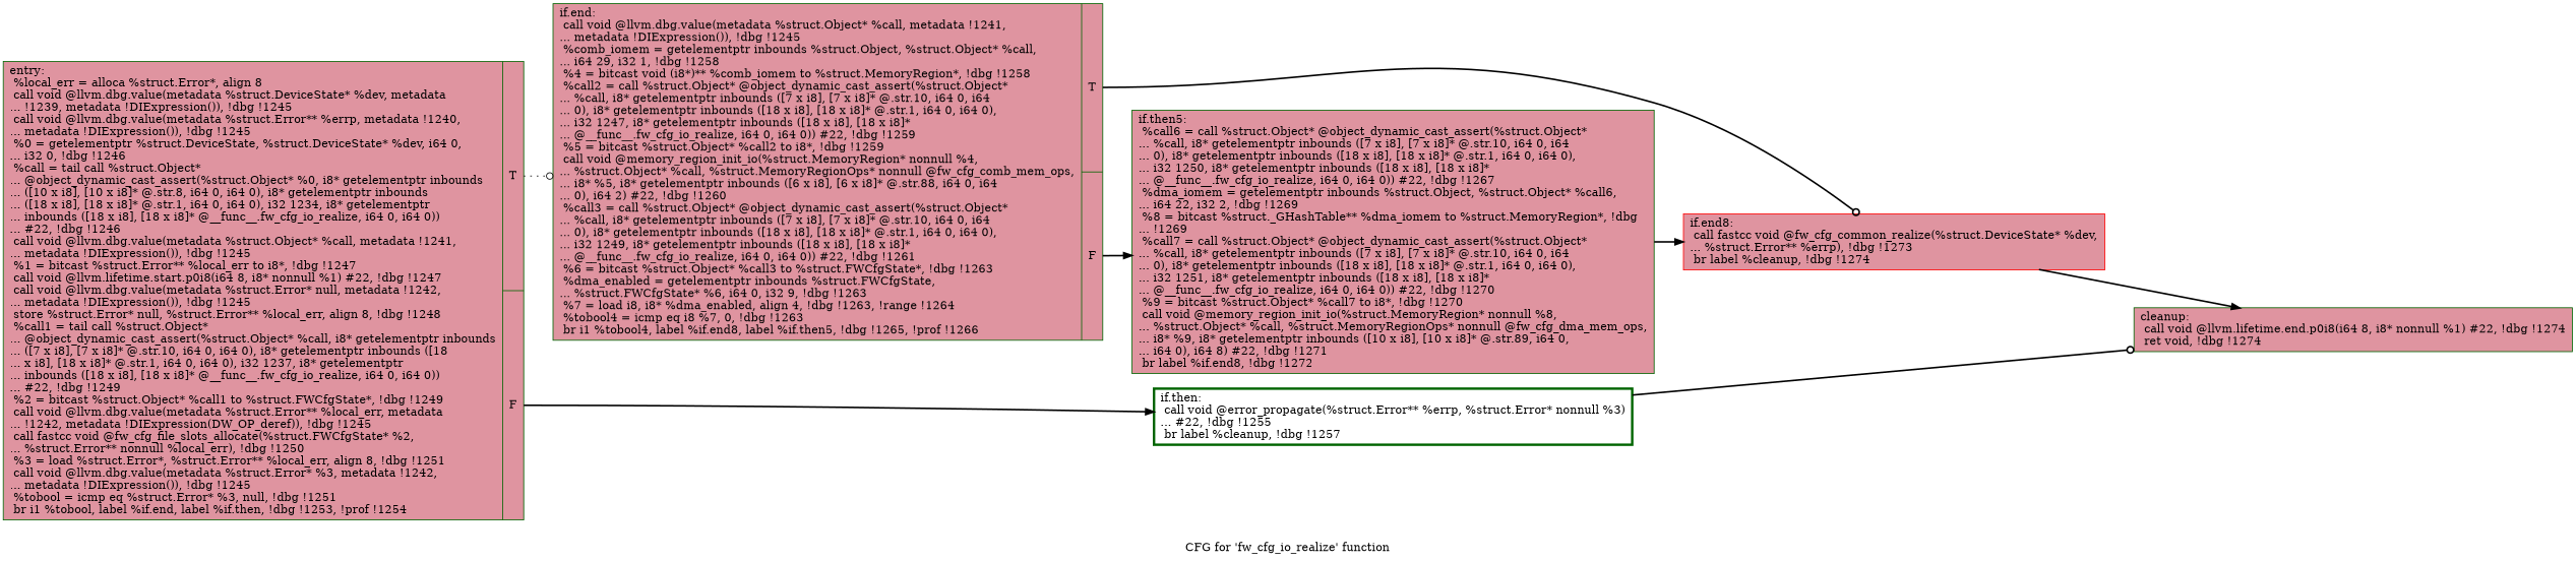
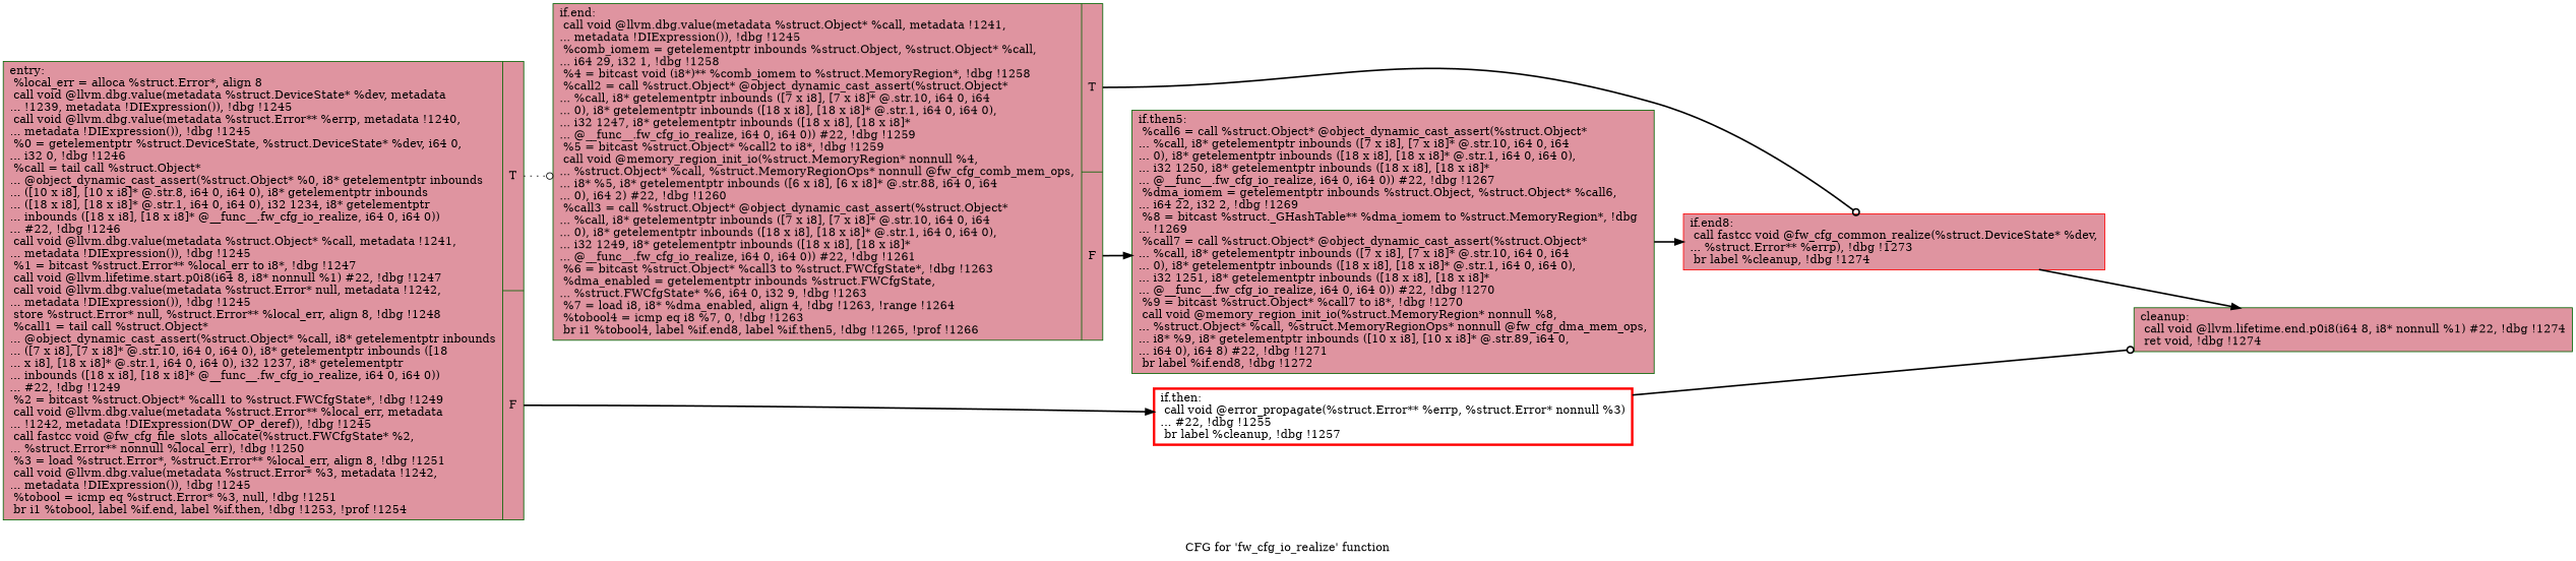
  digraph {
    label="CFG for 'fw_cfg_io_realize' function"
    rankdir=LR
    node [color=darkgreen fillcolor="#b70d2870" shape=record style=filled]
    edge [style=bold arrowhead=normal]
    n1 [label="{entry:\l  %local_err = alloca %struct.Error*, align 8\l  call void @llvm.dbg.value(metadata %struct.DeviceState* %dev, metadata\l... !1239, metadata !DIExpression()), !dbg !1245\l  call void @llvm.dbg.value(metadata %struct.Error** %errp, metadata !1240,\l... metadata !DIExpression()), !dbg !1245\l  %0 = getelementptr %struct.DeviceState, %struct.DeviceState* %dev, i64 0,\l... i32 0, !dbg !1246\l  %call = tail call %struct.Object*\l... @object_dynamic_cast_assert(%struct.Object* %0, i8* getelementptr inbounds\l... ([10 x i8], [10 x i8]* @.str.8, i64 0, i64 0), i8* getelementptr inbounds\l... ([18 x i8], [18 x i8]* @.str.1, i64 0, i64 0), i32 1234, i8* getelementptr\l... inbounds ([18 x i8], [18 x i8]* @__func__.fw_cfg_io_realize, i64 0, i64 0))\l... #22, !dbg !1246\l  call void @llvm.dbg.value(metadata %struct.Object* %call, metadata !1241,\l... metadata !DIExpression()), !dbg !1245\l  %1 = bitcast %struct.Error** %local_err to i8*, !dbg !1247\l  call void @llvm.lifetime.start.p0i8(i64 8, i8* nonnull %1) #22, !dbg !1247\l  call void @llvm.dbg.value(metadata %struct.Error* null, metadata !1242,\l... metadata !DIExpression()), !dbg !1245\l  store %struct.Error* null, %struct.Error** %local_err, align 8, !dbg !1248\l  %call1 = tail call %struct.Object*\l... @object_dynamic_cast_assert(%struct.Object* %call, i8* getelementptr inbounds\l... ([7 x i8], [7 x i8]* @.str.10, i64 0, i64 0), i8* getelementptr inbounds ([18\l... x i8], [18 x i8]* @.str.1, i64 0, i64 0), i32 1237, i8* getelementptr\l... inbounds ([18 x i8], [18 x i8]* @__func__.fw_cfg_io_realize, i64 0, i64 0))\l... #22, !dbg !1249\l  %2 = bitcast %struct.Object* %call1 to %struct.FWCfgState*, !dbg !1249\l  call void @llvm.dbg.value(metadata %struct.Error** %local_err, metadata\l... !1242, metadata !DIExpression(DW_OP_deref)), !dbg !1245\l  call fastcc void @fw_cfg_file_slots_allocate(%struct.FWCfgState* %2,\l... %struct.Error** nonnull %local_err), !dbg !1250\l  %3 = load %struct.Error*, %struct.Error** %local_err, align 8, !dbg !1251\l  call void @llvm.dbg.value(metadata %struct.Error* %3, metadata !1242,\l... metadata !DIExpression()), !dbg !1245\l  %tobool = icmp eq %struct.Error* %3, null, !dbg !1251\l  br i1 %tobool, label %if.end, label %if.then, !dbg !1253, !prof !1254\l|{<s0>T|<s1>F}}"]
    n2 [label="{if.end:                                           \l  call void @llvm.dbg.value(metadata %struct.Object* %call, metadata !1241,\l... metadata !DIExpression()), !dbg !1245\l  %comb_iomem = getelementptr inbounds %struct.Object, %struct.Object* %call,\l... i64 29, i32 1, !dbg !1258\l  %4 = bitcast void (i8*)** %comb_iomem to %struct.MemoryRegion*, !dbg !1258\l  %call2 = call %struct.Object* @object_dynamic_cast_assert(%struct.Object*\l... %call, i8* getelementptr inbounds ([7 x i8], [7 x i8]* @.str.10, i64 0, i64\l... 0), i8* getelementptr inbounds ([18 x i8], [18 x i8]* @.str.1, i64 0, i64 0),\l... i32 1247, i8* getelementptr inbounds ([18 x i8], [18 x i8]*\l... @__func__.fw_cfg_io_realize, i64 0, i64 0)) #22, !dbg !1259\l  %5 = bitcast %struct.Object* %call2 to i8*, !dbg !1259\l  call void @memory_region_init_io(%struct.MemoryRegion* nonnull %4,\l... %struct.Object* %call, %struct.MemoryRegionOps* nonnull @fw_cfg_comb_mem_ops,\l... i8* %5, i8* getelementptr inbounds ([6 x i8], [6 x i8]* @.str.88, i64 0, i64\l... 0), i64 2) #22, !dbg !1260\l  %call3 = call %struct.Object* @object_dynamic_cast_assert(%struct.Object*\l... %call, i8* getelementptr inbounds ([7 x i8], [7 x i8]* @.str.10, i64 0, i64\l... 0), i8* getelementptr inbounds ([18 x i8], [18 x i8]* @.str.1, i64 0, i64 0),\l... i32 1249, i8* getelementptr inbounds ([18 x i8], [18 x i8]*\l... @__func__.fw_cfg_io_realize, i64 0, i64 0)) #22, !dbg !1261\l  %6 = bitcast %struct.Object* %call3 to %struct.FWCfgState*, !dbg !1263\l  %dma_enabled = getelementptr inbounds %struct.FWCfgState,\l... %struct.FWCfgState* %6, i64 0, i32 9, !dbg !1263\l  %7 = load i8, i8* %dma_enabled, align 4, !dbg !1263, !range !1264\l  %tobool4 = icmp eq i8 %7, 0, !dbg !1263\l  br i1 %tobool4, label %if.end8, label %if.then5, !dbg !1265, !prof !1266\l|{<s0>T|<s1>F}}"]
-   n3 [label="{if.then:                                          \l  call void @error_propagate(%struct.Error** %errp, %struct.Error* nonnull %3)\l... #22, !dbg !1255\l  br label %cleanup, !dbg !1257\l}" penwidth=3.0 fillcolor="" style=""]
+   n3 [color=red label="{if.then:                                          \l  call void @error_propagate(%struct.Error** %errp, %struct.Error* nonnull %3)\l... #22, !dbg !1255\l  br label %cleanup, !dbg !1257\l}" penwidth=3.0 fillcolor="" style=""]
    n4 [color=red label="{if.end8:                                          \l  call fastcc void @fw_cfg_common_realize(%struct.DeviceState* %dev,\l... %struct.Error** %errp), !dbg !1273\l  br label %cleanup, !dbg !1274\l}"]
    n5 [label="{if.then5:                                         \l  %call6 = call %struct.Object* @object_dynamic_cast_assert(%struct.Object*\l... %call, i8* getelementptr inbounds ([7 x i8], [7 x i8]* @.str.10, i64 0, i64\l... 0), i8* getelementptr inbounds ([18 x i8], [18 x i8]* @.str.1, i64 0, i64 0),\l... i32 1250, i8* getelementptr inbounds ([18 x i8], [18 x i8]*\l... @__func__.fw_cfg_io_realize, i64 0, i64 0)) #22, !dbg !1267\l  %dma_iomem = getelementptr inbounds %struct.Object, %struct.Object* %call6,\l... i64 22, i32 2, !dbg !1269\l  %8 = bitcast %struct._GHashTable** %dma_iomem to %struct.MemoryRegion*, !dbg\l... !1269\l  %call7 = call %struct.Object* @object_dynamic_cast_assert(%struct.Object*\l... %call, i8* getelementptr inbounds ([7 x i8], [7 x i8]* @.str.10, i64 0, i64\l... 0), i8* getelementptr inbounds ([18 x i8], [18 x i8]* @.str.1, i64 0, i64 0),\l... i32 1251, i8* getelementptr inbounds ([18 x i8], [18 x i8]*\l... @__func__.fw_cfg_io_realize, i64 0, i64 0)) #22, !dbg !1270\l  %9 = bitcast %struct.Object* %call7 to i8*, !dbg !1270\l  call void @memory_region_init_io(%struct.MemoryRegion* nonnull %8,\l... %struct.Object* %call, %struct.MemoryRegionOps* nonnull @fw_cfg_dma_mem_ops,\l... i8* %9, i8* getelementptr inbounds ([10 x i8], [10 x i8]* @.str.89, i64 0,\l... i64 0), i64 8) #22, !dbg !1271\l  br label %if.end8, !dbg !1272\l}"]
    n6 [label="{cleanup:                                          \l  call void @llvm.lifetime.end.p0i8(i64 8, i8* nonnull %1) #22, !dbg !1274\l  ret void, !dbg !1274\l}"]
    n1 -> n2 [tailport=s0 style=dotted arrowhead=odot]
    n1 -> n3 [tailport=s1]
    n2 -> n4 [tailport=s0 arrowhead=odot]
    n2 -> n5 [tailport=s1]
    n3 -> n6 [arrowhead=odot]
    n4 -> n6
    n5 -> n4
  }
